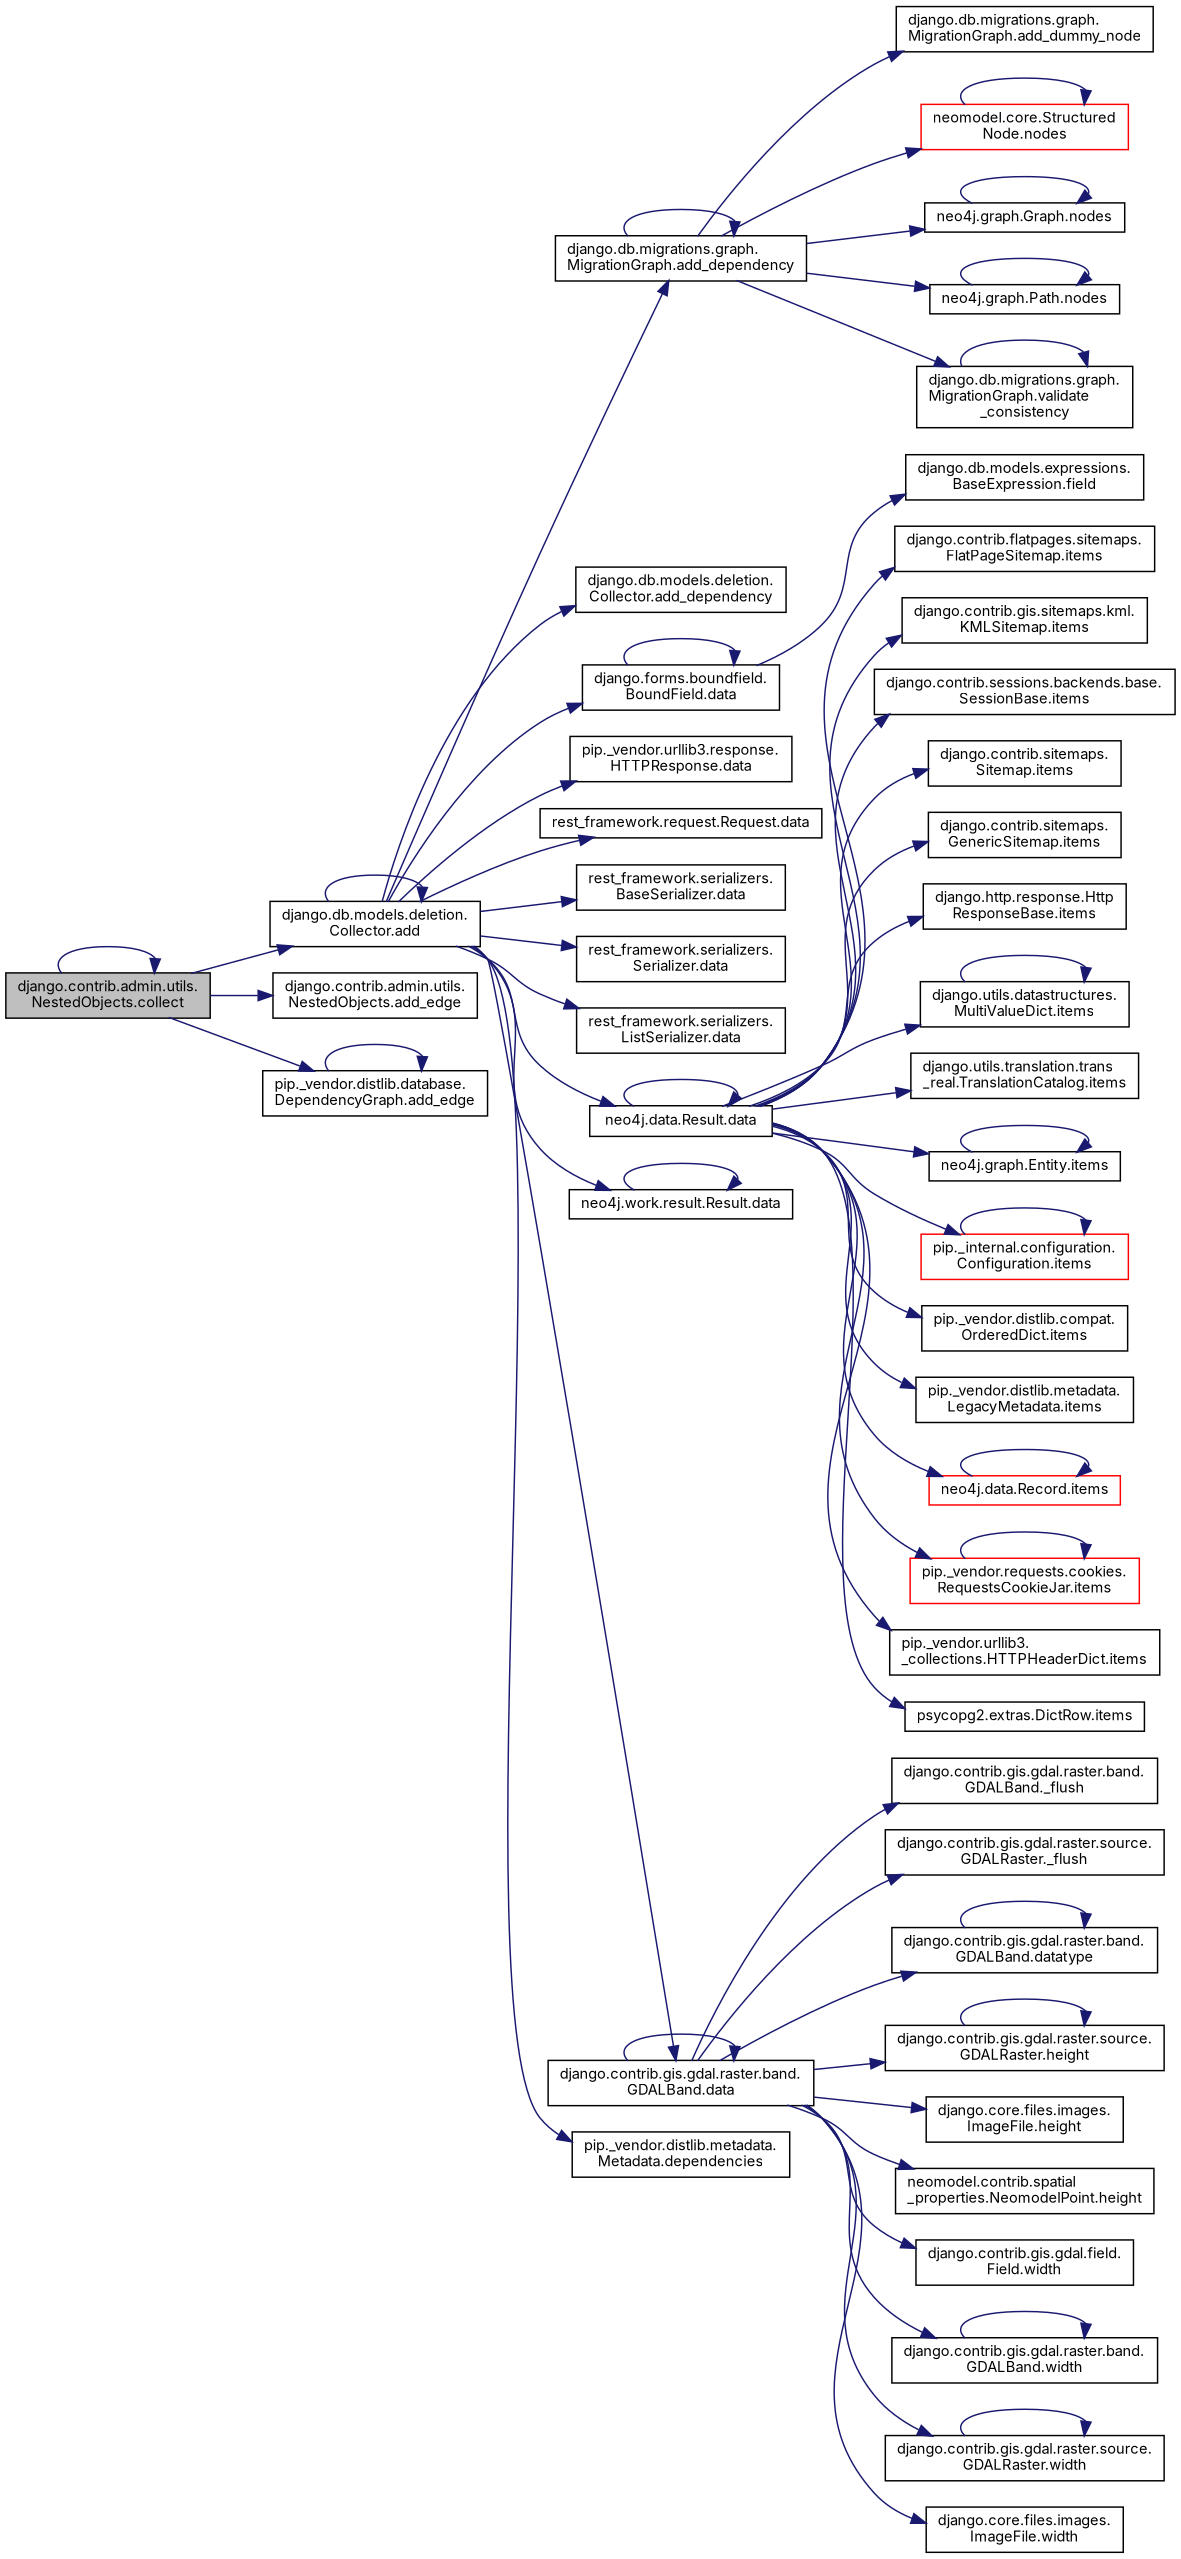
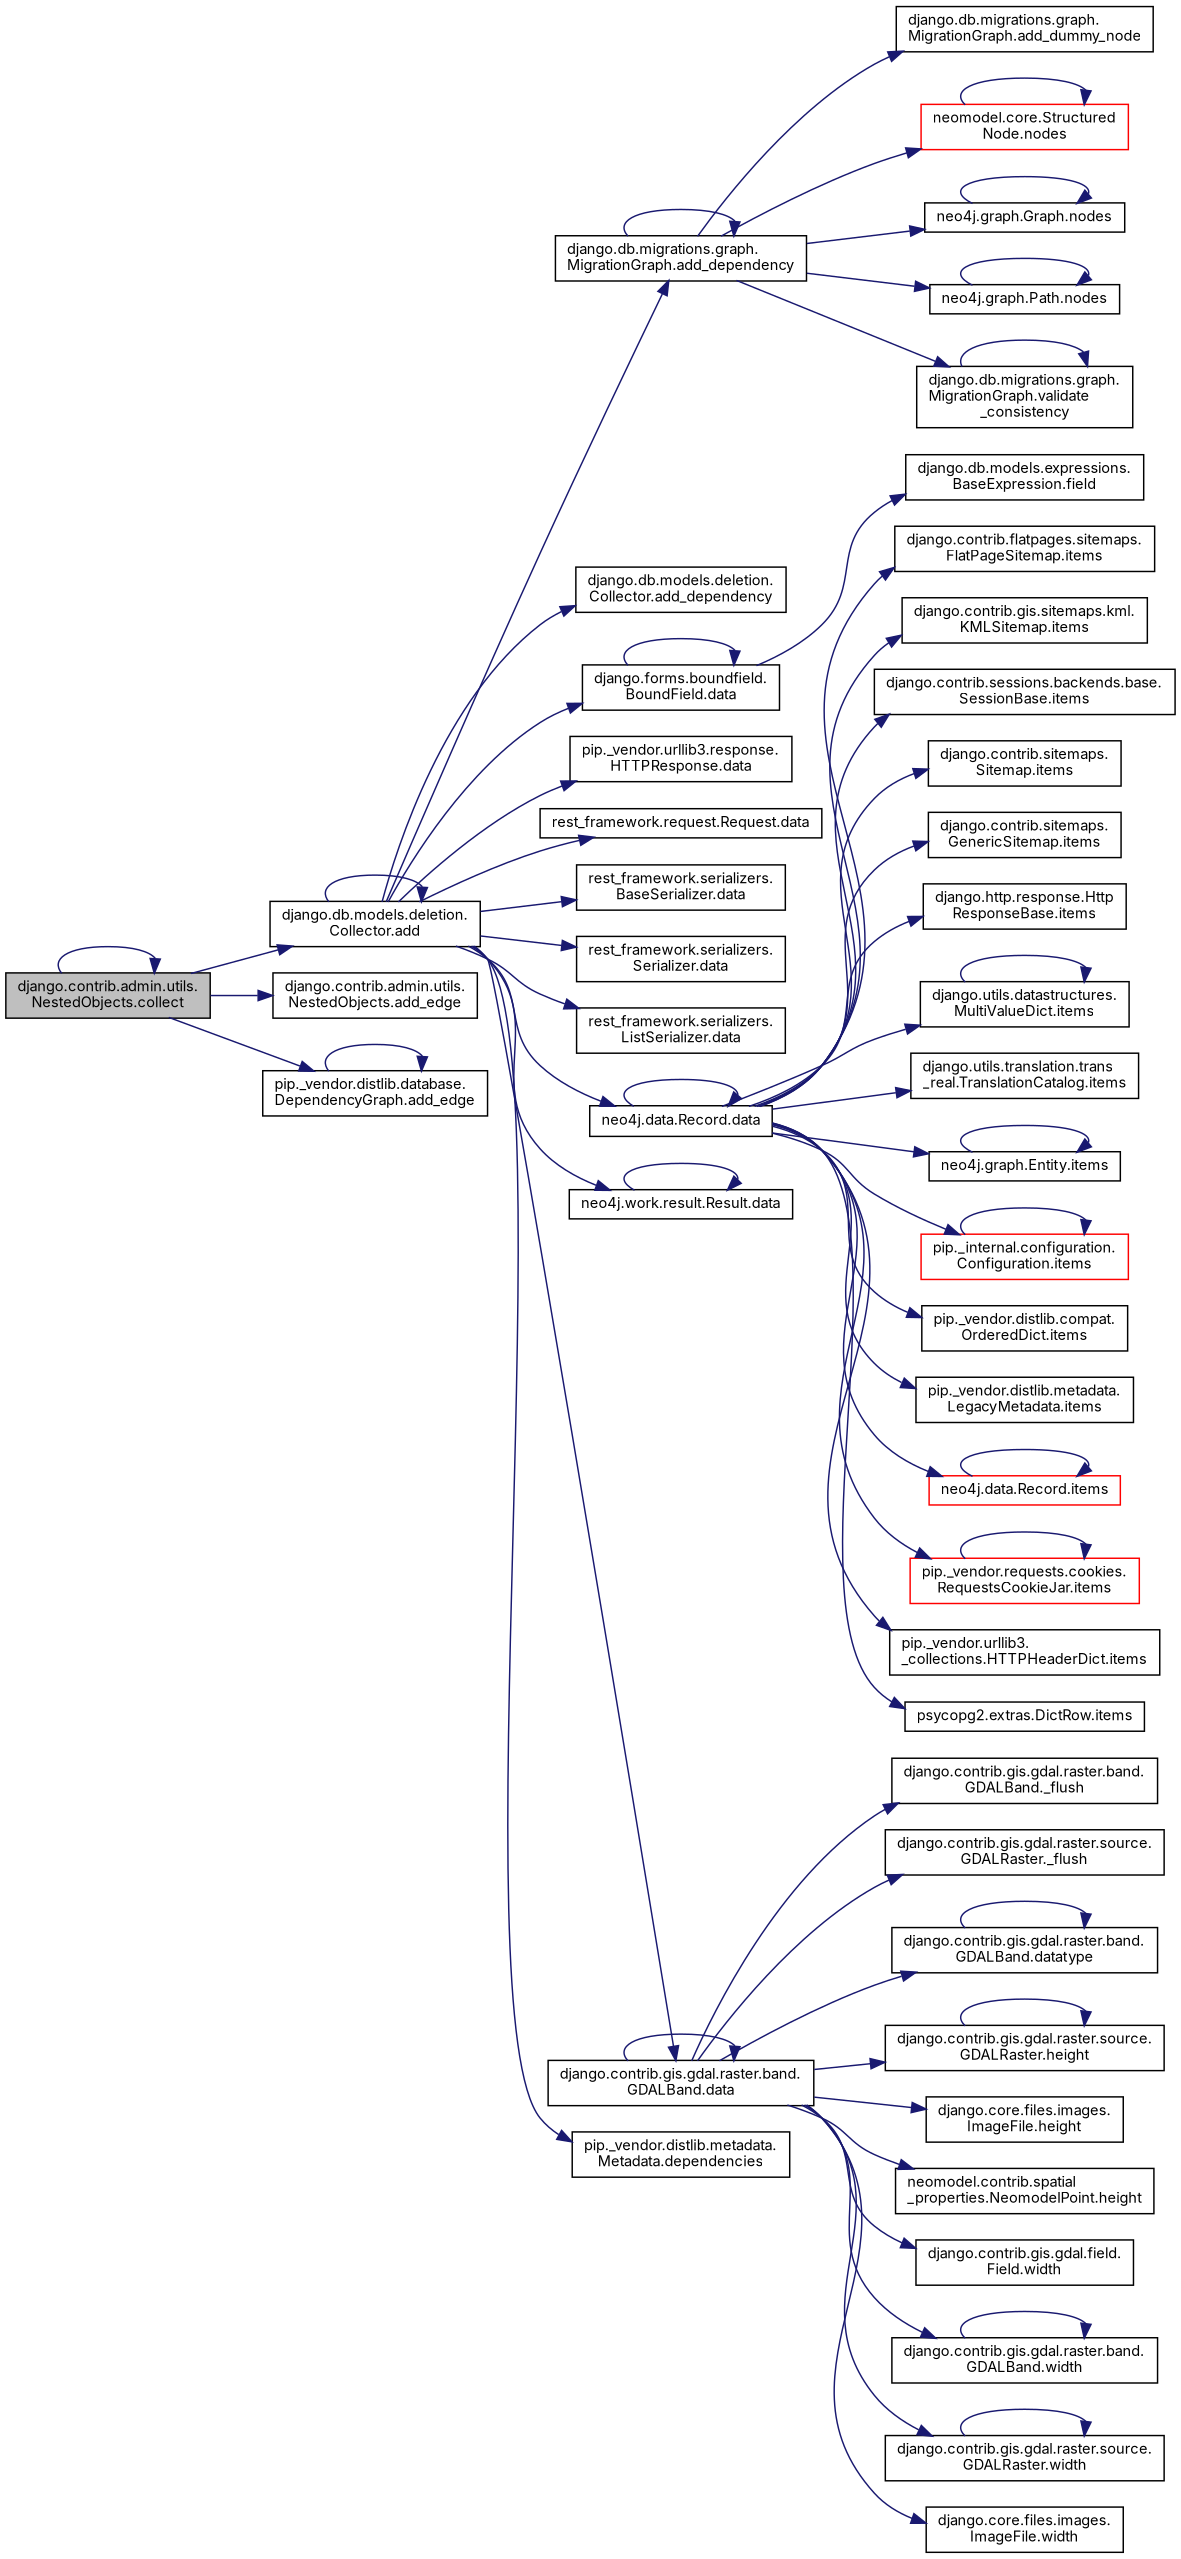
  digraph {
    fontname=Inter
    rankdir=LR
    node [color=black fillcolor=white fontname=Inter fontsize=10 shape=record style=filled]
    edge [color=midnightblue fontname=Inter fontsize=10 labelfontname=Helvetica labelfontsize=10 style=solid]
    n1 [fillcolor=grey75 fontcolor=black height=0.2 label="django.contrib.admin.utils.\lNestedObjects.collect" width=0.4]
    n2 [height=0.2 label="django.db.models.deletion.\lCollector.add" width=0.4]
    n3 [height=0.2 label="django.contrib.admin.utils.\lNestedObjects.add_edge" width=0.4]
    n4 [height=0.2 label="pip._vendor.distlib.database.\lDependencyGraph.add_edge" width=0.4]
    n5 [height=0.2 label="django.db.migrations.graph.\lMigrationGraph.add_dependency" width=0.4]
    n6 [height=0.2 label="django.db.models.deletion.\lCollector.add_dependency" width=0.4]
    n7 [height=0.2 label="django.forms.boundfield.\lBoundField.data" width=0.4]
    n8 [height=0.2 label="pip._vendor.urllib3.response.\lHTTPResponse.data" width=0.4]
    n9 [height=0.2 label="rest_framework.request.Request.data" width=0.4]
    n10 [height=0.2 label="rest_framework.serializers.\lBaseSerializer.data" width=0.4]
    n11 [height=0.2 label="rest_framework.serializers.\lSerializer.data" width=0.4]
    n12 [height=0.2 label="rest_framework.serializers.\lListSerializer.data" width=0.4]
-   n13 [height=0.2 label="neo4j.data.Result.data" width=0.4]
+   n13 [height=0.2 label="neo4j.data.Record.data" width=0.4]
    n14 [height=0.2 label="neo4j.work.result.Result.data" width=0.4]
    n15 [height=0.2 label="django.contrib.gis.gdal.raster.band.\lGDALBand.data" width=0.4]
    n16 [height=0.2 label="pip._vendor.distlib.metadata.\lMetadata.dependencies" width=0.4]
    n17 [height=0.2 label="django.db.migrations.graph.\lMigrationGraph.add_dummy_node" width=0.4]
    n18 [color=red height=0.2 label="neomodel.core.Structured\lNode.nodes" width=0.4]
    n19 [height=0.2 label="neo4j.graph.Graph.nodes" width=0.4]
    n20 [height=0.2 label="neo4j.graph.Path.nodes" width=0.4]
    n21 [height=0.2 label="django.db.migrations.graph.\lMigrationGraph.validate\l_consistency" width=0.4]
    n22 [height=0.2 label="django.db.models.expressions.\lBaseExpression.field" width=0.4]
    n23 [height=0.2 label="django.contrib.flatpages.sitemaps.\lFlatPageSitemap.items" width=0.4]
    n24 [height=0.2 label="django.contrib.gis.sitemaps.kml.\lKMLSitemap.items" width=0.4]
    n25 [height=0.2 label="django.contrib.sessions.backends.base.\lSessionBase.items" width=0.4]
    n26 [height=0.2 label="django.contrib.sitemaps.\lSitemap.items" width=0.4]
    n27 [height=0.2 label="django.contrib.sitemaps.\lGenericSitemap.items" width=0.4]
    n28 [height=0.2 label="django.http.response.Http\lResponseBase.items" width=0.4]
    n29 [height=0.2 label="django.utils.datastructures.\lMultiValueDict.items" width=0.4]
    n30 [height=0.2 label="django.utils.translation.trans\l_real.TranslationCatalog.items" width=0.4]
    n31 [height=0.2 label="neo4j.graph.Entity.items" width=0.4]
    n32 [color=red height=0.2 label="pip._internal.configuration.\lConfiguration.items" width=0.4]
    n33 [height=0.2 label="pip._vendor.distlib.compat.\lOrderedDict.items" width=0.4]
    n34 [height=0.2 label="pip._vendor.distlib.metadata.\lLegacyMetadata.items" width=0.4]
    n35 [color=red height=0.2 label="neo4j.data.Record.items" width=0.4]
    n36 [color=red height=0.2 label="pip._vendor.requests.cookies.\lRequestsCookieJar.items" width=0.4]
    n37 [height=0.2 label="pip._vendor.urllib3.\l_collections.HTTPHeaderDict.items" width=0.4]
    n38 [height=0.2 label="psycopg2.extras.DictRow.items" width=0.4]
    n39 [height=0.2 label="django.contrib.gis.gdal.raster.band.\lGDALBand._flush" width=0.4]
    n40 [height=0.2 label="django.contrib.gis.gdal.raster.source.\lGDALRaster._flush" width=0.4]
    n41 [height=0.2 label="django.contrib.gis.gdal.raster.band.\lGDALBand.datatype" width=0.4]
    n42 [height=0.2 label="django.contrib.gis.gdal.raster.source.\lGDALRaster.height" width=0.4]
    n43 [height=0.2 label="django.core.files.images.\lImageFile.height" width=0.4]
    n44 [height=0.2 label="neomodel.contrib.spatial\l_properties.NeomodelPoint.height" width=0.4]
    n45 [height=0.2 label="django.contrib.gis.gdal.field.\lField.width" width=0.4]
    n46 [height=0.2 label="django.contrib.gis.gdal.raster.band.\lGDALBand.width" width=0.4]
    n47 [height=0.2 label="django.contrib.gis.gdal.raster.source.\lGDALRaster.width" width=0.4]
    n48 [height=0.2 label="django.core.files.images.\lImageFile.width" width=0.4]
    n1 -> n1
    n1 -> n2
    n1 -> n3
    n1 -> n4
    n2 -> n2
    n2 -> n5
    n2 -> n6
    n2 -> n7
    n2 -> n8
    n2 -> n9
    n2 -> n10
    n2 -> n11
    n2 -> n12
    n2 -> n13
    n2 -> n14
    n2 -> n15
    n2 -> n16
    n4 -> n4
    n5 -> n5
    n5 -> n17
    n5 -> n18
    n5 -> n19
    n5 -> n20
    n5 -> n21
    n7 -> n7
    n7 -> n22
    n13 -> n13
    n13 -> n23
    n13 -> n24
    n13 -> n25
    n13 -> n26
    n13 -> n27
    n13 -> n28
    n13 -> n29
    n13 -> n30
    n13 -> n31
    n13 -> n32
    n13 -> n33
    n13 -> n34
    n13 -> n35
    n13 -> n36
    n13 -> n37
    n13 -> n38
    n14 -> n14
    n15 -> n15
    n15 -> n39
    n15 -> n40
    n15 -> n41
    n15 -> n42
    n15 -> n43
    n15 -> n44
    n15 -> n45
    n15 -> n46
    n15 -> n47
    n15 -> n48
    n18 -> n18
    n19 -> n19
    n20 -> n20
    n21 -> n21
    n29 -> n29
    n31 -> n31
    n32 -> n32
    n35 -> n35
    n36 -> n36
    n41 -> n41
    n42 -> n42
    n46 -> n46
    n47 -> n47
  }
